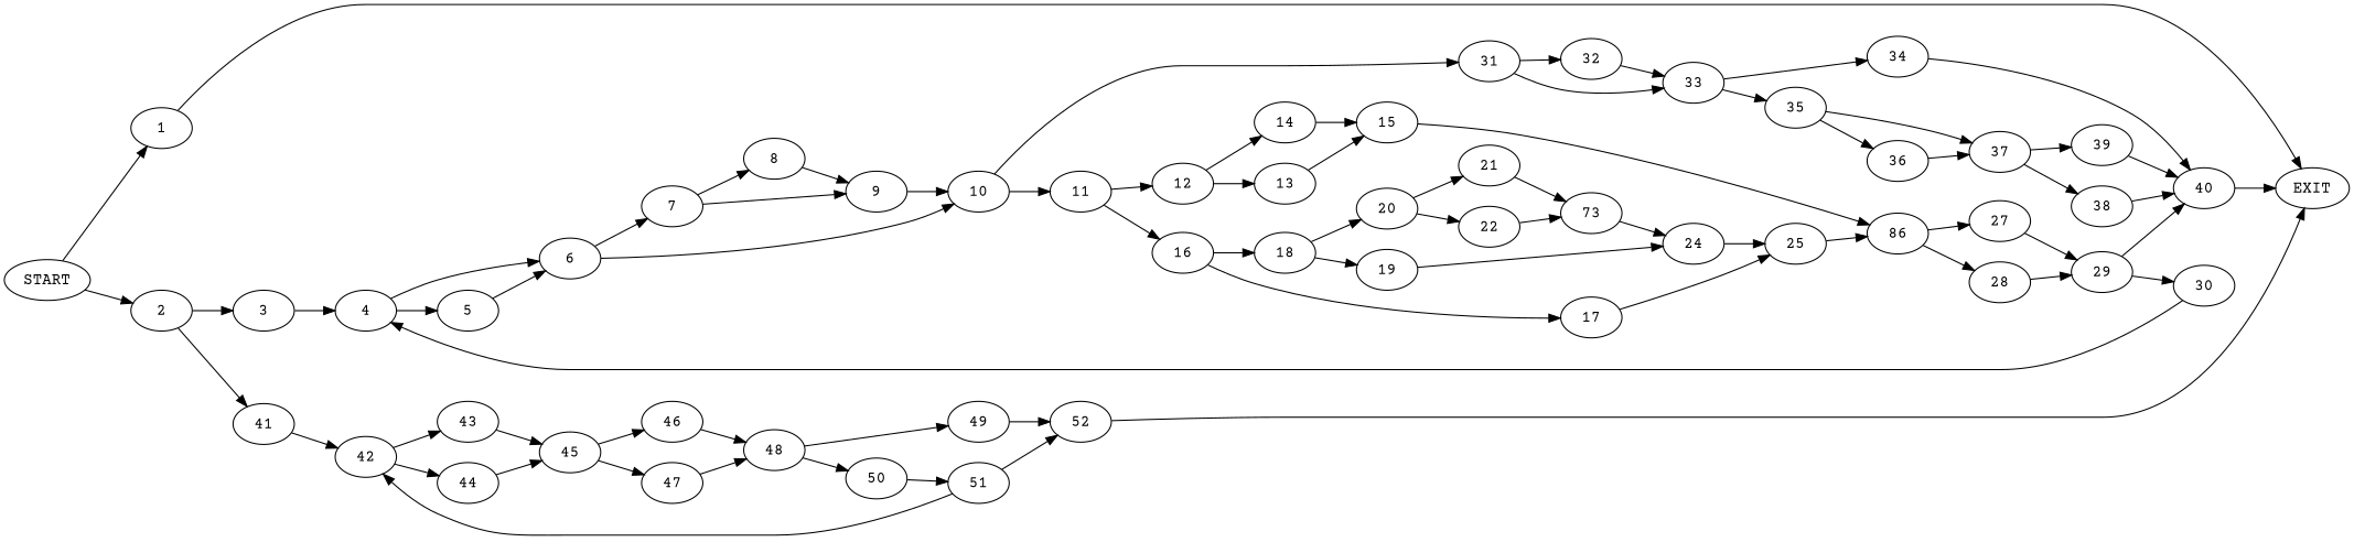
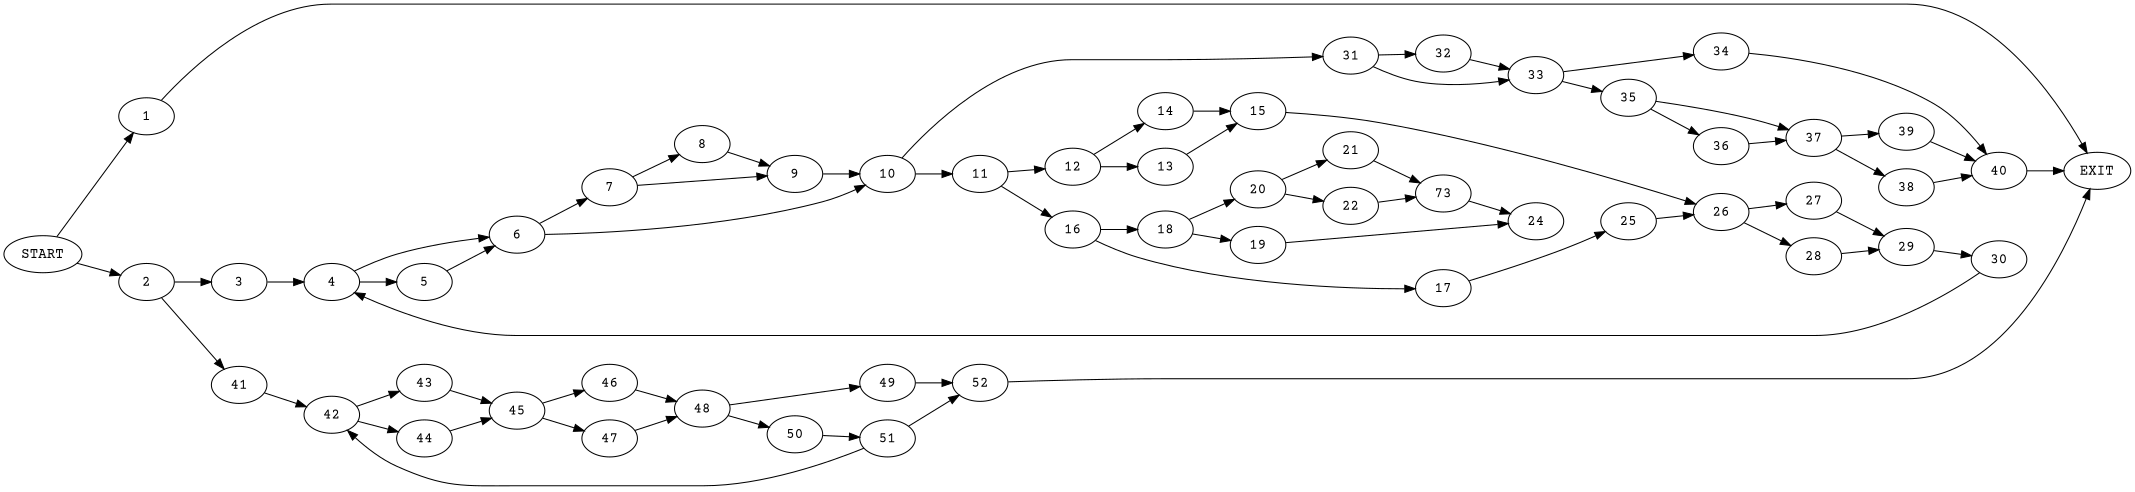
  digraph {
    fontname="Courier Prime"
    rankdir=LR
    node [fontname="Courier Prime"]
    edge [fontname="Courier Prime"]
    n1 [label=START]
    1
    2
    n4 [label=EXIT]
    3
    41
    4
    42
    5
    6
    7
    10
    8
    9
    11
    31
    12
    16
    32
    33
    13
    14
    17
    18
    15
-   26 [label=86]
+   26
    27
    28
    25
    19
    20
    24
    21
    22
    n35 [label=73]
    29
    30
    40
    34
    35
    36
    37
    38
    39
    43
    44
    45
    46
    47
    48
    49
    50
    52
    51
    n1 -> 1
    n1 -> 2
    1 -> n4
    2 -> 3
    2 -> 41
    3 -> 4
    41 -> 42
    4 -> 5
    4 -> 6
    42 -> 43
    42 -> 44
    5 -> 6
    6 -> 7
    6 -> 10
    7 -> 8
    7 -> 9
    10 -> 11
    10 -> 31
    8 -> 9
    9 -> 10
    11 -> 12
    11 -> 16
    31 -> 32
    31 -> 33
    12 -> 13
    12 -> 14
    16 -> 17
    16 -> 18
    32 -> 33
    33 -> 34
    33 -> 35
    13 -> 15
    14 -> 15
    17 -> 25
    18 -> 19
    18 -> 20
    15 -> 26
    26 -> 27
    26 -> 28
    27 -> 29
    28 -> 29
    25 -> 26
    19 -> 24
    20 -> 21
    20 -> 22
-   24 -> 25
    21 -> n35
    22 -> n35
    n35 -> 24
    29 -> 30
-   29 -> 40
    30 -> 4
    40 -> n4
    34 -> 40
    35 -> 36
    35 -> 37
    36 -> 37
    37 -> 38
    37 -> 39
    38 -> 40
    39 -> 40
    43 -> 45
    44 -> 45
    45 -> 46
    45 -> 47
    46 -> 48
    47 -> 48
    48 -> 49
    48 -> 50
    49 -> 52
    50 -> 51
    52 -> n4
    51 -> 42
    51 -> 52
  }
